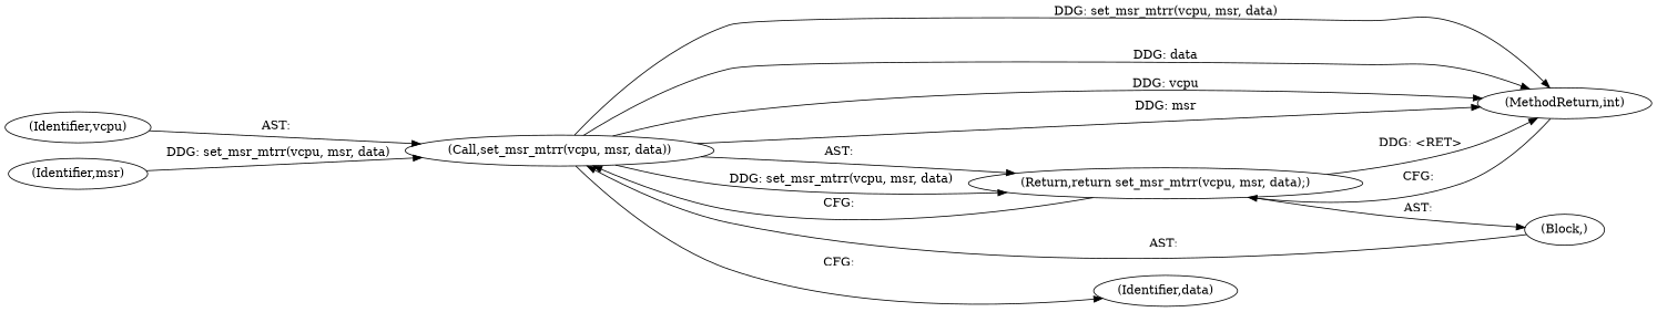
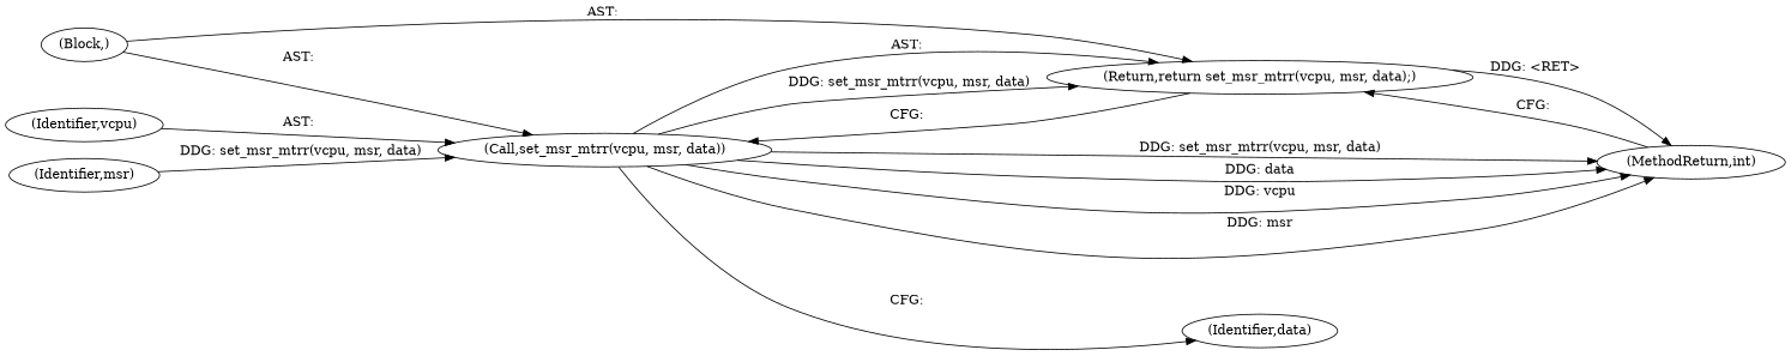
  digraph {
    rankdir=LR
    n1 [label="(Call,set_msr_mtrr(vcpu, msr, data))"]
    n2 [label="(Return,return set_msr_mtrr(vcpu, msr, data);)"]
    n3 [label="(MethodReturn,int)"]
    n4 [label="(Identifier,data)"]
    n5 [label="(Block,)"]
    n6 [label="(Identifier,vcpu)"]
    n7 [label="(Identifier,msr)"]
    n1 -> n2 [label="AST: "]
    n1 -> n2 [label="DDG: set_msr_mtrr(vcpu, msr, data)"]
    n1 -> n3 [label="DDG: set_msr_mtrr(vcpu, msr, data)"]
    n1 -> n3 [label="DDG: data"]
    n1 -> n3 [label="DDG: vcpu"]
    n1 -> n3 [label="DDG: msr"]
    n1 -> n4 [label="CFG: "]
    n2 -> n1 [label="CFG: "]
    n2 -> n3 [label="DDG: <RET>"]
-   n2 -> n5 [label="AST: "]
+   n5 -> n2 [label="AST: "]
    n3 -> n2 [label="CFG: "]
    n5 -> n1 [label="AST: "]
    n6 -> n1 [label="AST: "]
    n7 -> n1 [label="DDG: set_msr_mtrr(vcpu, msr, data)"]
  }
